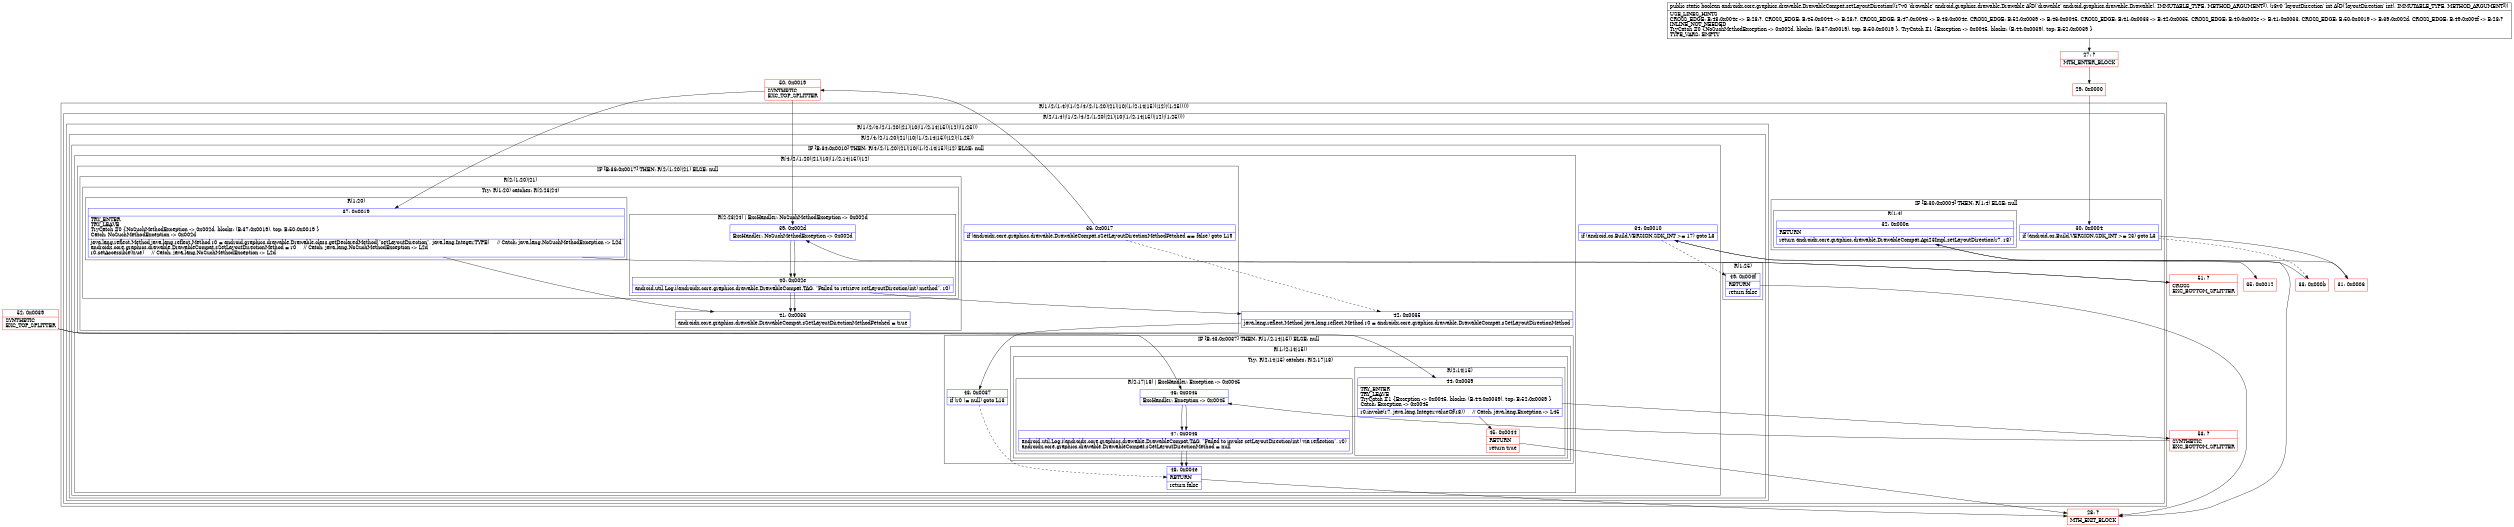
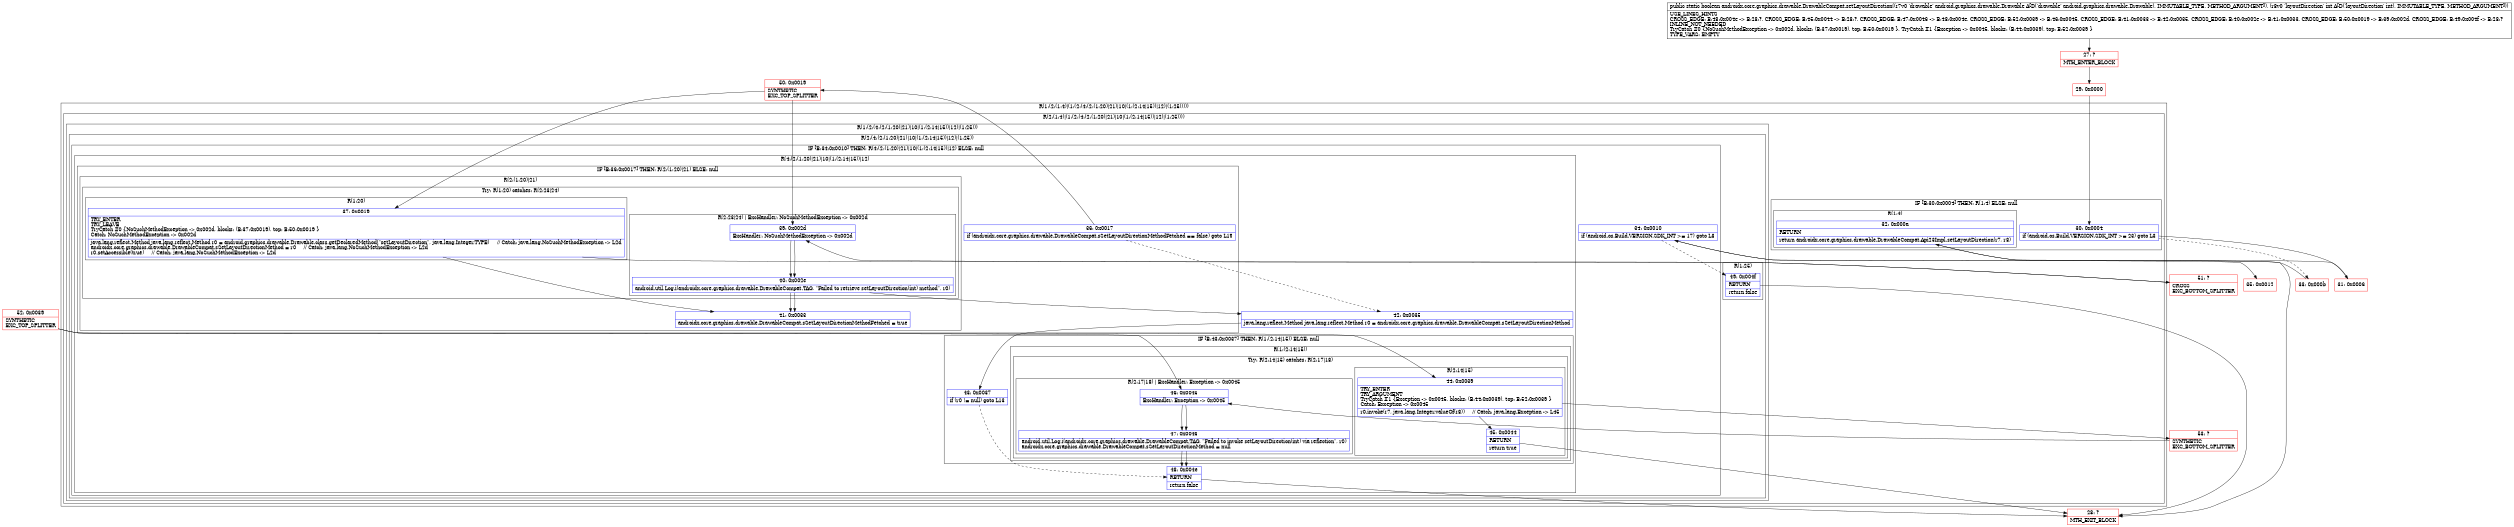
  digraph {
    node [color=blue shape=record]
    n1 [label="{32\:\ 0x000a|RETURN\l|return androidx.core.graphics.drawable.DrawableCompat.Api23Impl.setLayoutDirection(r7, r8)\l}"]
    n2 [label="{30\:\ 0x0004|if (android.os.Build.VERSION.SDK_INT \>= 23) goto L3\l}"]
    n3 [label="{37\:\ 0x0019|TRY_ENTER\lTRY_LEAVE\lTryCatch #0 \{NoSuchMethodException \-\> 0x002d, blocks: (B:37:0x0019), top: B:50:0x0019 \}\lCatch: NoSuchMethodException \-\> 0x002d\l|java.lang.reflect.Method java.lang.reflect.Method r0 = android.graphics.drawable.Drawable.class.getDeclaredMethod(\"setLayoutDirection\", java.lang.Integer.TYPE)     \/\/ Catch: java.lang.NoSuchMethodException \-\> L2d\landroidx.core.graphics.drawable.DrawableCompat.sSetLayoutDirectionMethod = r0     \/\/ Catch: java.lang.NoSuchMethodException \-\> L2d\lr0.setAccessible(true)     \/\/ Catch: java.lang.NoSuchMethodException \-\> L2d\l}"]
    n4 [label="{39\:\ 0x002d|ExcHandler: NoSuchMethodException \-\> 0x002d\l}"]
    n5 [label="{40\:\ 0x002e|android.util.Log.i(androidx.core.graphics.drawable.DrawableCompat.TAG, \"Failed to retrieve setLayoutDirection(int) method\", r0)\l}"]
    n6 [label="{41\:\ 0x0033|androidx.core.graphics.drawable.DrawableCompat.sSetLayoutDirectionMethodFetched = true\l}"]
    n7 [label="{36\:\ 0x0017|if (androidx.core.graphics.drawable.DrawableCompat.sSetLayoutDirectionMethodFetched == false) goto L19\l}"]
-   n8 [label="{44\:\ 0x0039|TRY_ENTER\lTRY_LEAVE\lTryCatch #1 \{Exception \-\> 0x0045, blocks: (B:44:0x0039), top: B:52:0x0039 \}\lCatch: Exception \-\> 0x0045\l|r0.invoke(r7, java.lang.Integer.valueOf(r8))     \/\/ Catch: java.lang.Exception \-\> L45\l}"]
-   n9 [color=red label="{45\:\ 0x0044|RETURN\l|return true\l}"]
+   n8 [label="{44\:\ 0x0039|TRY_ENTER\lTRY_ARGUMENT\lTryCatch #1 \{Exception \-\> 0x0045, blocks: (B:44:0x0039), top: B:52:0x0039 \}\lCatch: Exception \-\> 0x0045\l|r0.invoke(r7, java.lang.Integer.valueOf(r8))     \/\/ Catch: java.lang.Exception \-\> L45\l}"]
+   n9 [label="{45\:\ 0x0044|RETURN\l|return true\l}"]
    n10 [label="{46\:\ 0x0045|ExcHandler: Exception \-\> 0x0045\l}"]
    n11 [label="{47\:\ 0x0046|android.util.Log.i(androidx.core.graphics.drawable.DrawableCompat.TAG, \"Failed to invoke setLayoutDirection(int) via reflection\", r0)\landroidx.core.graphics.drawable.DrawableCompat.sSetLayoutDirectionMethod = null\l}"]
    n12 [label="{43\:\ 0x0037|if (r0 != null) goto L13\l}"]
    n13 [label="{42\:\ 0x0035|java.lang.reflect.Method java.lang.reflect.Method r0 = androidx.core.graphics.drawable.DrawableCompat.sSetLayoutDirectionMethod\l}"]
    n14 [label="{48\:\ 0x004e|RETURN\l|return false\l}"]
    n15 [label="{34\:\ 0x0010|if (android.os.Build.VERSION.SDK_INT \>= 17) goto L8\l}"]
    n16 [label="{49\:\ 0x004f|RETURN\l|return false\l}"]
    n17 [color=red label="{28\:\ ?|MTH_EXIT_BLOCK\l}"]
    n18 [color=red label="{31\:\ 0x0006}"]
    n19 [color=red label="{33\:\ 0x000b}"]
    n20 [color=red label="{51\:\ ?|CROSS\lEXC_BOTTOM_SPLITTER\l}"]
    n21 [color=red label="{50\:\ 0x0019|SYNTHETIC\lEXC_TOP_SPLITTER\l}"]
    n22 [color=red label="{53\:\ ?|SYNTHETIC\lEXC_BOTTOM_SPLITTER\l}"]
    n23 [color=red label="{35\:\ 0x0012}"]
    n24 [color=red label="{52\:\ 0x0039|SYNTHETIC\lEXC_TOP_SPLITTER\l}"]
    n25 [color=red label="{27\:\ ?|MTH_ENTER_BLOCK\l}"]
    n26 [color=red label="{29\:\ 0x0000}"]
    n27 [label="{public static boolean androidx.core.graphics.drawable.DrawableCompat.setLayoutDirection((r7v0 'drawable' android.graphics.drawable.Drawable A[D('drawable' android.graphics.drawable.Drawable), IMMUTABLE_TYPE, METHOD_ARGUMENT]), (r8v0 'layoutDirection' int A[D('layoutDirection' int), IMMUTABLE_TYPE, METHOD_ARGUMENT]))  | USE_LINES_HINTS\lCROSS_EDGE: B:48:0x004e \-\> B:28:?, CROSS_EDGE: B:45:0x0044 \-\> B:28:?, CROSS_EDGE: B:47:0x0046 \-\> B:48:0x004e, CROSS_EDGE: B:52:0x0039 \-\> B:46:0x0045, CROSS_EDGE: B:41:0x0033 \-\> B:42:0x0035, CROSS_EDGE: B:40:0x002e \-\> B:41:0x0033, CROSS_EDGE: B:50:0x0019 \-\> B:39:0x002d, CROSS_EDGE: B:49:0x004f \-\> B:28:?\lINLINE_NOT_NEEDED\lTryCatch #0 \{NoSuchMethodException \-\> 0x002d, blocks: (B:37:0x0019), top: B:50:0x0019 \}, TryCatch #1 \{Exception \-\> 0x0045, blocks: (B:44:0x0039), top: B:52:0x0039 \}\lTYPE_VARS: EMPTY\l}" color=""]
    subgraph cluster_1 {
      label="R(1:(2:(1:4)|(1:(2:(4:(2:(1:20)|21)|10|(1:(2:14|15))|12)|(1:25)))))"
      subgraph cluster_2 {
        label="R(2:(1:4)|(1:(2:(4:(2:(1:20)|21)|10|(1:(2:14|15))|12)|(1:25))))"
        subgraph cluster_3 {
          label="IF [B:30:0x0004] THEN: R(1:4) ELSE: null"
          n2
          subgraph cluster_4 {
            label="R(1:4)"
            n1
          }
        }
        subgraph cluster_5 {
          label="R(1:(2:(4:(2:(1:20)|21)|10|(1:(2:14|15))|12)|(1:25)))"
          subgraph cluster_6 {
            label="R(2:(4:(2:(1:20)|21)|10|(1:(2:14|15))|12)|(1:25))"
            subgraph cluster_7 {
              label="IF [B:34:0x0010] THEN: R(4:(2:(1:20)|21)|10|(1:(2:14|15))|12) ELSE: null"
              n15
              subgraph cluster_8 {
                label="R(4:(2:(1:20)|21)|10|(1:(2:14|15))|12)"
                n13
                n14
                subgraph cluster_9 {
                  label="IF [B:36:0x0017] THEN: R(2:(1:20)|21) ELSE: null"
                  n7
                  subgraph cluster_10 {
                    label="R(2:(1:20)|21)"
                    n6
                    subgraph cluster_11 {
                      label="Try: R(1:20) catches: R(2:23|24)"
                      subgraph cluster_12 {
                        label="R(1:20)"
                        n3
                      }
                      subgraph cluster_13 {
                        label="R(2:23|24) | ExcHandler: NoSuchMethodException \-\> 0x002d\l"
                        n4
                        n5
                      }
                    }
                  }
                }
                subgraph cluster_14 {
                  label="IF [B:43:0x0037] THEN: R(1:(2:14|15)) ELSE: null"
                  n12
                  subgraph cluster_15 {
                    label="R(1:(2:14|15))"
                    subgraph cluster_16 {
                      label="Try: R(2:14|15) catches: R(2:17|18)"
                      subgraph cluster_17 {
                        label="R(2:14|15)"
                        n8
                        n9
                      }
                      subgraph cluster_18 {
                        label="R(2:17|18) | ExcHandler: Exception \-\> 0x0045\l"
                        n10
                        n11
                      }
                    }
                  }
                }
              }
            }
            subgraph cluster_19 {
              label="R(1:25)"
              n16
            }
          }
        }
      }
    }
    subgraph cluster_20 {
      label="R(2:23|24) | ExcHandler: NoSuchMethodException \-\> 0x002d\l"
    }
    subgraph cluster_21 {
      label="R(2:17|18) | ExcHandler: Exception \-\> 0x0045\l"
    }
    n1 -> n17
    n2 -> n18
    n2 -> n19 [style=dashed]
    n3 -> n6
    n3 -> n20
    n4 -> n5
    n4 -> n5
    n5 -> n6
    n5 -> n6
    n5 -> n13
    n7 -> n13 [style=dashed]
    n7 -> n21
    n8 -> n9
    n8 -> n22
    n9 -> n17
    n10 -> n11
    n10 -> n11
    n11 -> n14
    n11 -> n14
    n12 -> n14 [style=dashed]
    n13 -> n12
    n14 -> n17
    n15 -> n16 [style=dashed]
    n15 -> n23
    n16 -> n17
    n18 -> n1
    n19 -> n15
    n20 -> n4
    n21 -> n3
    n21 -> n4
    n22 -> n10
    n24 -> n8
    n24 -> n10
    n25 -> n26
    n26 -> n2
    n27 -> n25
  }
